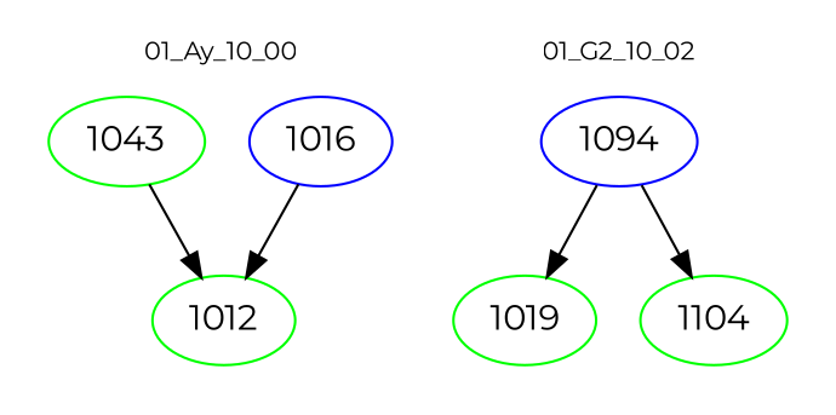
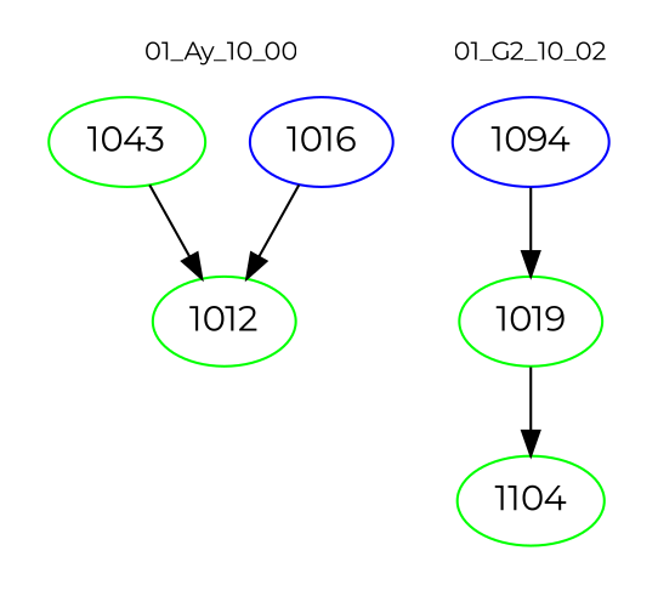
  digraph {
    fontname=Montserrat
    node [color=green fontname=Montserrat]
    edge [color=black fontname=Montserrat]
    n1 [color=blue label=1016]
    n2 [label=1012]
    n3 [label=1043]
    n4 [color=blue label=1094]
    n5 [label=1019]
    n6 [label=1104]
    subgraph cluster_1 {
      color=white
      fontsize=10
      label="01_Ay_10_00"
      n1
      n2
      n3
    }
    subgraph cluster_2 {
      color=white
      fontsize=10
      label="01_G2_10_02"
      n4
      n5
      n6
    }
    n1 -> n2
    n3 -> n2
    n4 -> n5
-   n4 -> n6
+   n5 -> n6
  }
